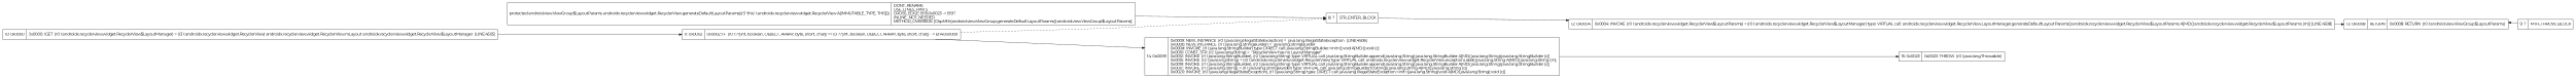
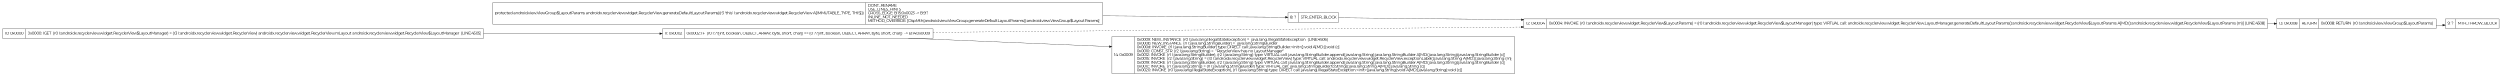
  digraph {
    fontname=Montserrat
    rankdir=LR
    node [fontname=Montserrat shape=record]
    edge [fontname=Montserrat]
    n1 [label="{8\:\ ?|STR_ENTER_BLOCK\l}"]
    n2 [label="{12\:\ 0x0004|0x0004: INVOKE  (r0 I:androidx.recyclerview.widget.RecyclerView$LayoutParams) = (r0 I:androidx.recyclerview.widget.RecyclerView$LayoutManager) type: VIRTUAL call: androidx.recyclerview.widget.RecyclerView.LayoutManager.generateDefaultLayoutParams():androidx.recyclerview.widget.RecyclerView$LayoutParams A[MD:():androidx.recyclerview.widget.RecyclerView$LayoutParams (m)] (LINE:4508)\l}"]
    n3 [label="{10\:\ 0x0000|0x0000: IGET  (r0 I:androidx.recyclerview.widget.RecyclerView$LayoutManager) = (r3 I:androidx.recyclerview.widget.RecyclerView) androidx.recyclerview.widget.RecyclerView.mLayout androidx.recyclerview.widget.RecyclerView$LayoutManager  (LINE:4505)\l}"]
    n4 [label="{11\:\ 0x0002|0x0002: IF  (r0 I:??[int, boolean, OBJECT, ARRAY, byte, short, char]) == (0 ??[int, boolean, OBJECT, ARRAY, byte, short, char])  \-\> B:14:0x0009 \l}"]
    n5 [label="{14\:\ 0x0009|0x0009: NEW_INSTANCE  (r0 I:java.lang.IllegalStateException) =  java.lang.IllegalStateException  (LINE:4506)\l0x000b: NEW_INSTANCE  (r1 I:java.lang.StringBuilder) =  java.lang.StringBuilder \l0x000d: INVOKE  (r1 I:java.lang.StringBuilder) type: DIRECT call: java.lang.StringBuilder.\<init\>():void A[MD:():void (c)]\l0x0010: CONST_STR  (r2 I:java.lang.String) =  \"RecyclerView has no LayoutManager\" \l0x0012: INVOKE  (r1 I:java.lang.StringBuilder), (r2 I:java.lang.String) type: VIRTUAL call: java.lang.StringBuilder.append(java.lang.String):java.lang.StringBuilder A[MD:(java.lang.String):java.lang.StringBuilder (c)]\l0x0015: INVOKE  (r2 I:java.lang.String) = (r3 I:androidx.recyclerview.widget.RecyclerView) type: VIRTUAL call: androidx.recyclerview.widget.RecyclerView.exceptionLabel():java.lang.String A[MD:():java.lang.String (m)]\l0x0019: INVOKE  (r1 I:java.lang.StringBuilder), (r2 I:java.lang.String) type: VIRTUAL call: java.lang.StringBuilder.append(java.lang.String):java.lang.StringBuilder A[MD:(java.lang.String):java.lang.StringBuilder (c)]\l0x001c: INVOKE  (r1 I:java.lang.String) = (r1 I:java.lang.StringBuilder) type: VIRTUAL call: java.lang.StringBuilder.toString():java.lang.String A[MD:():java.lang.String (c)]\l0x0020: INVOKE  (r0 I:java.lang.IllegalStateException), (r1 I:java.lang.String) type: DIRECT call: java.lang.IllegalStateException.\<init\>(java.lang.String):void A[MD:(java.lang.String):void (c)]\l}"]
    n6 [label="{13\:\ 0x0008|RETURN\l|0x0008: RETURN  (r0 I:android.view.ViewGroup$LayoutParams) \l}"]
-   n7 [label="{15\:\ 0x0023|0x0023: THROW  (r0 I:java.lang.Throwable) \l}"]
    n8 [label="{9\:\ ?|MTH_THROW_BLOCK\l}"]
    n9 [label="{protected android.view.ViewGroup$LayoutParams androidx.recyclerview.widget.RecyclerView.generateDefaultLayoutParams((r3 'this' I:androidx.recyclerview.widget.RecyclerView A[IMMUTABLE_TYPE, THIS]))  | DONT_RENAME\lUSE_LINES_HINTS\lCROSS_EDGE: B:15:0x0023 \-\> B:9:?\lINLINE_NOT_NEEDED\lMETHOD_OVERRIDE: [ClspMth\{android.view.ViewGroup.generateDefaultLayoutParams():android.view.ViewGroup$LayoutParams\}]\l}"]
    n1 -> n2
    n2 -> n6
    n3 -> n4
-   n4 -> n1 [style=dashed]
+   n4 -> n2 [style=dashed]
    n4 -> n5
-   n5 -> n7
-   n8 -> n6
+   n6 -> n8
    n9 -> n1
  }
